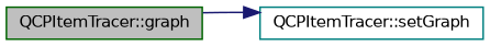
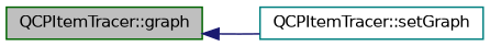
  digraph {
    rankdir=LR
    node [fontname=Helvetica fontsize=10 shape=record style=filled]
    n1 [color=darkgreen fillcolor=grey75 fontcolor=black height=0.2 label="QCPItemTracer::graph" width=0.4]
    n2 [color=teal fillcolor=white height=0.2 label="QCPItemTracer::setGraph" width=0.4]
-   n2 -> n1 [color=midnightblue dir=back fontname=Helvetica fontsize=10 labelfontname=Helvetica labelfontsize=10 style=solid]
+   n1 -> n2 [color=midnightblue dir=back fontname=Helvetica fontsize=10 labelfontname=Helvetica labelfontsize=10 style=solid]
  }
